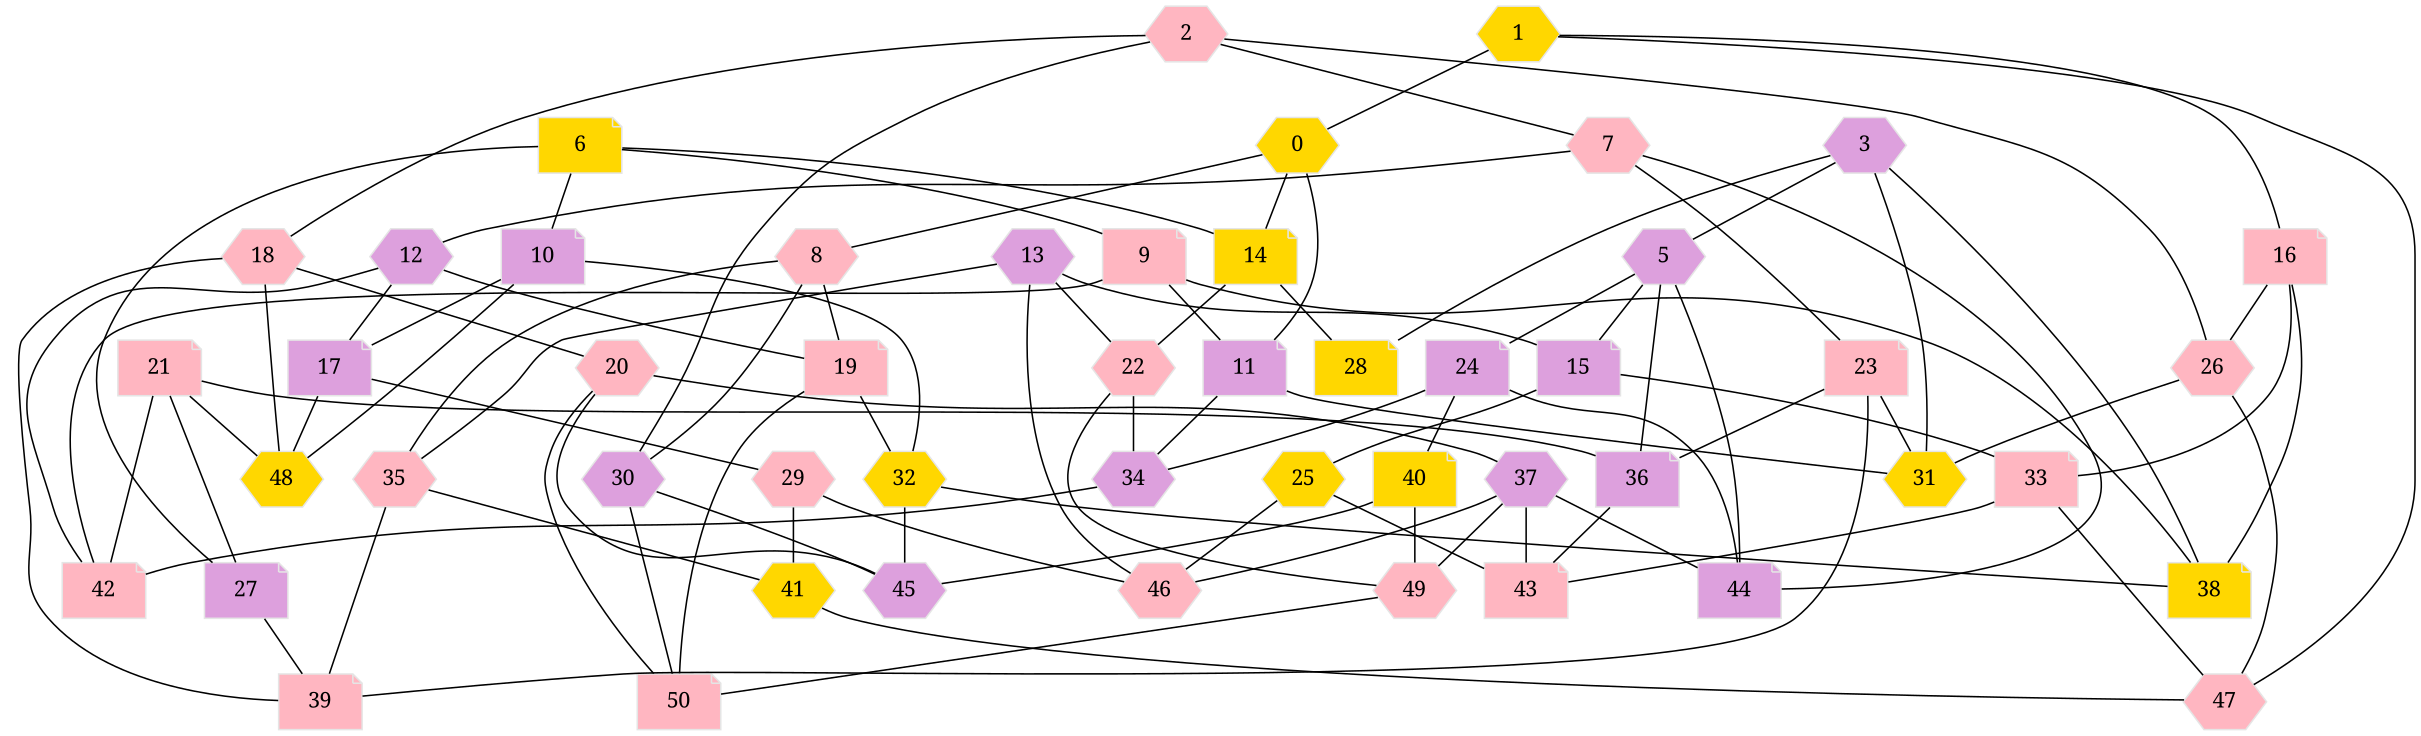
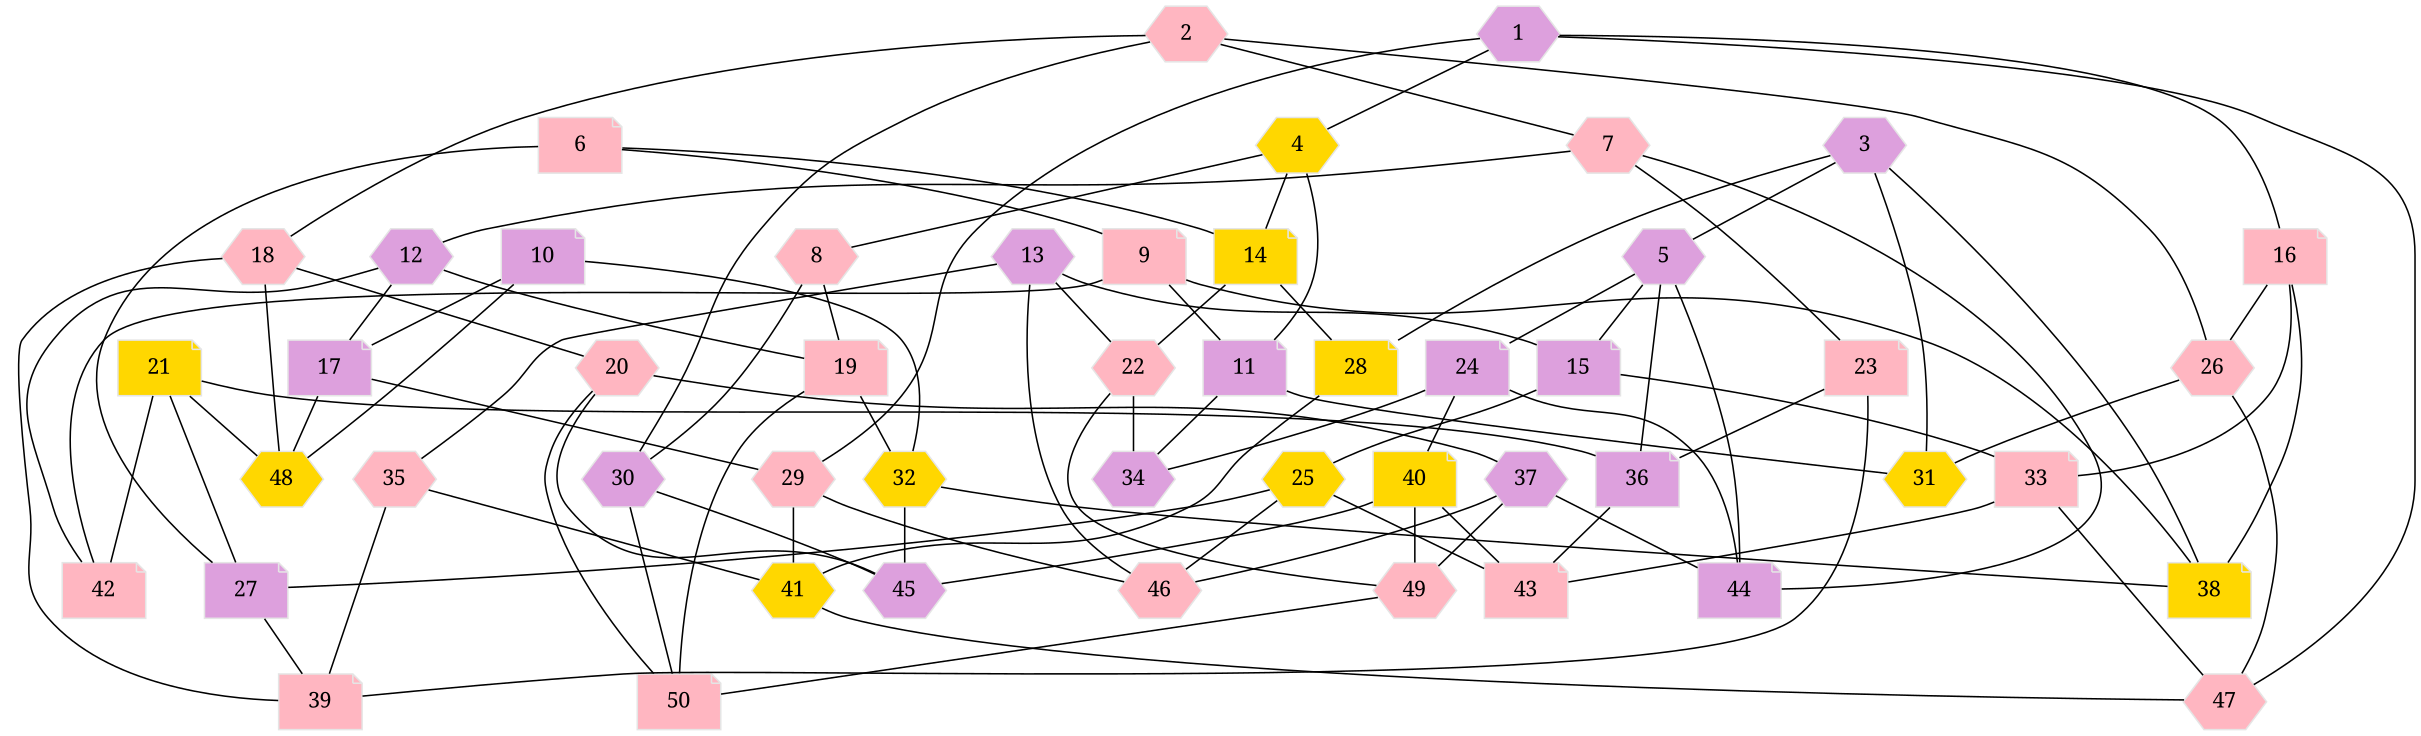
  graph {
    fontname="Noto Serif"
    node [color=gray90 fillcolor=lightpink fontname="Noto Serif" shape=hexagon style=filled]
    edge [fontname="Noto Serif"]
-   1 [fillcolor=gold]
-   4 [fillcolor=gold label=0]
+   1 [fillcolor=plum]
+   4 [fillcolor=gold]
    16 [shape=note]
    29
    47
    8
    11 [fillcolor=plum shape=note]
    14 [fillcolor=gold shape=note]
    26
    38 [fillcolor=gold shape=note]
    33 [shape=note]
    46
    41 [fillcolor=gold]
    2
    7
    18
    30 [fillcolor=plum]
    12 [fillcolor=plum]
    23 [shape=note]
    44 [fillcolor=plum shape=note]
    48 [fillcolor=gold]
    20
    39 [shape=note]
    31 [fillcolor=gold]
    50 [shape=note]
    45 [fillcolor=plum]
    3 [fillcolor=plum]
    5 [fillcolor=plum]
    28 [fillcolor=gold shape=note]
    15 [fillcolor=plum shape=note]
    24 [fillcolor=plum shape=note]
    36 [fillcolor=plum shape=note]
    19 [shape=note]
    35
    34 [fillcolor=plum]
    22
    25 [fillcolor=gold]
    40 [fillcolor=gold shape=note]
    43 [shape=note]
-   6 [fillcolor=gold shape=note]
+   6 [shape=note]
    9 [shape=note]
    10 [fillcolor=plum shape=note]
    27 [fillcolor=plum shape=note]
    42 [shape=note]
    17 [fillcolor=plum shape=note]
    32 [fillcolor=gold]
    13 [fillcolor=plum]
    49
    37 [fillcolor=plum]
-   21 [shape=note]
+   21 [fillcolor=gold shape=note]
    1 -- 4
    1 -- 16
+   1 -- 29
    1 -- 47
    4 -- 8
    4 -- 11
    4 -- 14
    16 -- 26
    16 -- 38
    16 -- 33
    29 -- 46
    29 -- 41
    8 -- 30
    8 -- 19
-   8 -- 35
    11 -- 31
    11 -- 34
    14 -- 28
    14 -- 22
    26 -- 47
    26 -- 31
    33 -- 47
    33 -- 43
    41 -- 47
    2 -- 26
    2 -- 7
    2 -- 18
    2 -- 30
    7 -- 12
    7 -- 23
    7 -- 44
    18 -- 48
    18 -- 20
    18 -- 39
    30 -- 50
    30 -- 45
    12 -- 19
    12 -- 42
    12 -- 17
    23 -- 39
-   23 -- 31
    23 -- 36
    20 -- 50
    20 -- 45
    20 -- 37
    3 -- 38
    3 -- 31
    3 -- 5
    3 -- 28
    5 -- 44
    5 -- 15
    5 -- 24
    5 -- 36
+   28 -- 41
    15 -- 33
    15 -- 25
    24 -- 44
    24 -- 34
    24 -- 40
    36 -- 43
    19 -- 50
    19 -- 32
    35 -- 41
    35 -- 39
-   34 -- 42
    22 -- 34
    22 -- 49
    25 -- 46
    25 -- 43
+   25 -- 27
    40 -- 45
-   37 -- 43
+   40 -- 43
    40 -- 49
    6 -- 14
    6 -- 9
-   6 -- 10
    6 -- 27
    9 -- 11
    9 -- 38
    9 -- 42
    10 -- 48
    10 -- 17
    10 -- 32
    27 -- 39
    17 -- 29
    17 -- 48
    32 -- 38
    32 -- 45
    13 -- 46
    13 -- 15
    13 -- 35
    13 -- 22
    49 -- 50
    37 -- 46
    37 -- 44
    37 -- 49
    21 -- 48
    21 -- 36
    21 -- 27
    21 -- 42
  }
